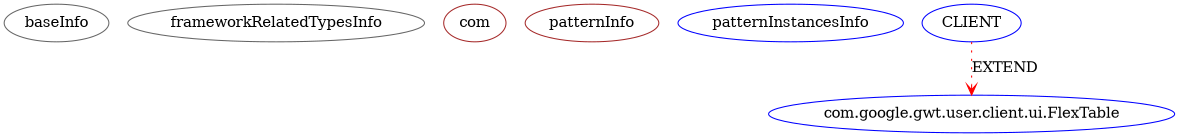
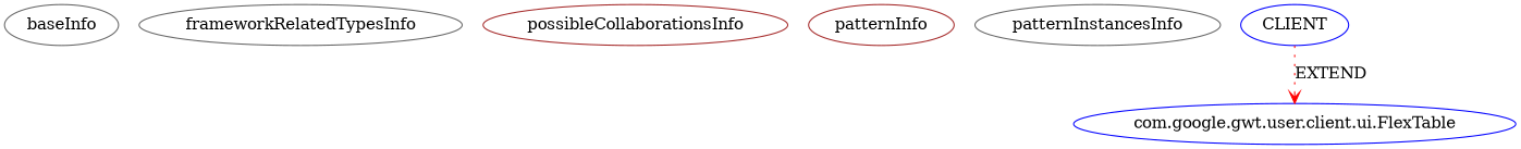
  digraph {
    node [color=gray40]
    baseInfo [category=pattern graphId=380 isAnonymous=false possibleRelation=false]
    frameworkRelatedTypesInfo [0="com.google.gwt.user.client.ui.FlexTable"]
-   possibleCollaborationsInfo [color=brown label=com]
+   possibleCollaborationsInfo [color=brown]
    patternInfo [frequency=5.0 patternRootClient=0 color=brown]
-   patternInstancesInfo [0="nextinterfaces-next~/nextinterfaces-next/next-master/src/next/i/view/XMobileFlexTable.java~XMobileFlexTable~4185" 1="nextinterfaces-next~/nextinterfaces-next/next-master/src/next/i/view/widgets/XFlexTable.java~XFlexTable~4216" 2="hmiguellima-ugat~/hmiguellima-ugat/ugat-master/src/org/ucp/gwt/widgets/ResizableTable.java~ResizableTable~2966" 3="hmiguellima-ugat~/hmiguellima-ugat/ugat-master/src/org/ucp/gwt/widgets/TableLayout.java~TableLayout~2992" 4="chrte-TemperatureWatcher~/chrte-TemperatureWatcher/TemperatureWatcher-master/src/com/google/gwt/sample/stockwatcher/client/DnDFlexTable.java~DnDFlexTable~1064" color=blue]
+   patternInstancesInfo [0="nextinterfaces-next~/nextinterfaces-next/next-master/src/next/i/view/XMobileFlexTable.java~XMobileFlexTable~4185" 1="nextinterfaces-next~/nextinterfaces-next/next-master/src/next/i/view/widgets/XFlexTable.java~XFlexTable~4216" 2="hmiguellima-ugat~/hmiguellima-ugat/ugat-master/src/org/ucp/gwt/widgets/ResizableTable.java~ResizableTable~2966" 3="hmiguellima-ugat~/hmiguellima-ugat/ugat-master/src/org/ucp/gwt/widgets/TableLayout.java~TableLayout~2992" 4="chrte-TemperatureWatcher~/chrte-TemperatureWatcher/TemperatureWatcher-master/src/com/google/gwt/sample/stockwatcher/client/DnDFlexTable.java~DnDFlexTable~1064"]
    n6 [isFrameworkType=false label="com.google.gwt.user.client.ui.FlexTable" vertexType=FRAMEWORK_CLASS_TYPE color=blue]
    n7 [color=blue isFrameworkType=false label=CLIENT vertexType=ROOT_CLIENT_CLASS_DECLARATION]
    n7 -> n6 [color=red label=EXTEND style=dotted arrowhead=vee]
  }
